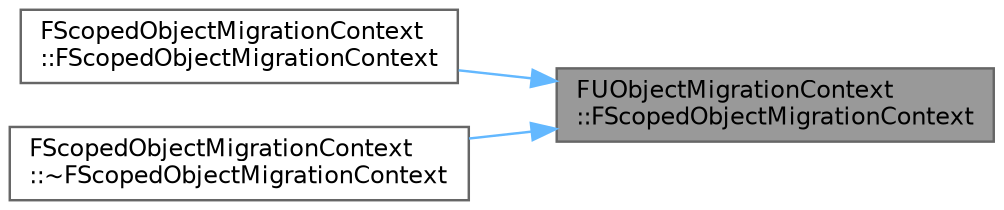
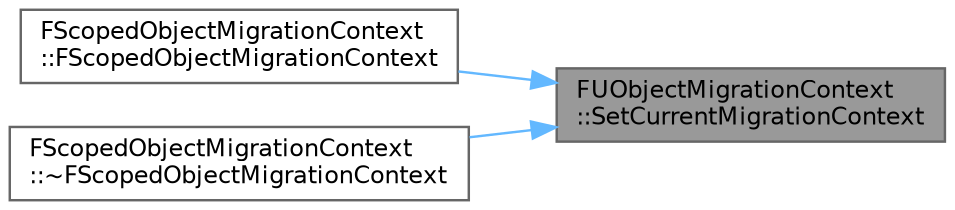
  digraph {
    rankdir=RL
    node [color=grey40 fillcolor=white fontname=Helvetica fontsize=10 shape=box style=filled]
    edge [color=steelblue1 dir=back fontname=Helvetica fontsize=10 labelfontname=Helvetica labelfontsize=10 style=solid]
-   n1 [color=gray40 fillcolor=grey60 fontcolor=black height=0.2 label="FUObjectMigrationContext\l::FScopedObjectMigrationContext" width=0.4]
+   n1 [color=gray40 fillcolor=grey60 fontcolor=black height=0.2 label="FUObjectMigrationContext\l::SetCurrentMigrationContext" width=0.4]
    n2 [height=0.2 label="FScopedObjectMigrationContext\l::FScopedObjectMigrationContext" width=0.4]
    n3 [height=0.2 label="FScopedObjectMigrationContext\l::~FScopedObjectMigrationContext" width=0.4]
    n1 -> n2
    n1 -> n3
  }
